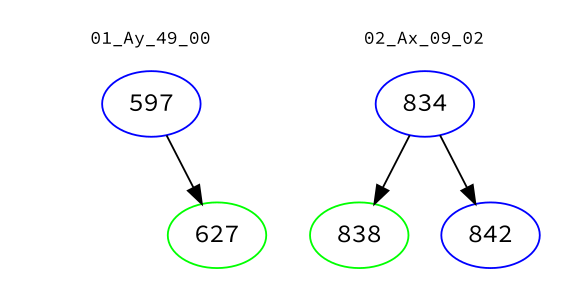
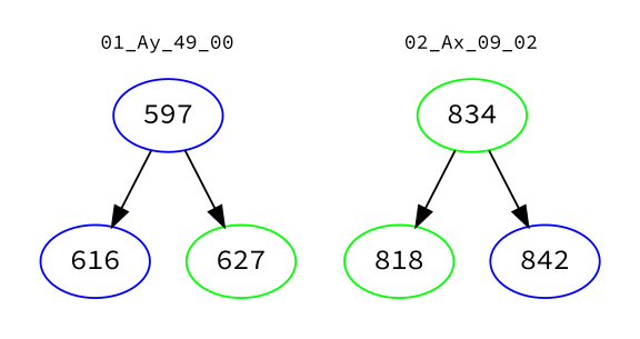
  digraph {
    fontname="Source Code Pro"
    node [color=blue fontname="Source Code Pro"]
    edge [color=black fontname="Source Code Pro"]
    n1 [label=597]
+   n2 [label=616]
    n3 [color=green label=627]
-   n4 [label=834]
-   n5 [color=green label=838]
+   n4 [color=green label=834]
+   n5 [color=green label=818]
    n6 [label=842]
    subgraph cluster_1 {
      color=white
      fontsize=10
      label="01_Ay_49_00"
      n1
+     n2
      n3
    }
    subgraph cluster_2 {
      color=white
      fontsize=10
      label="02_Ax_09_02"
      n4
      n5
      n6
    }
+   n1 -> n2
    n1 -> n3
    n4 -> n5
    n4 -> n6
  }
